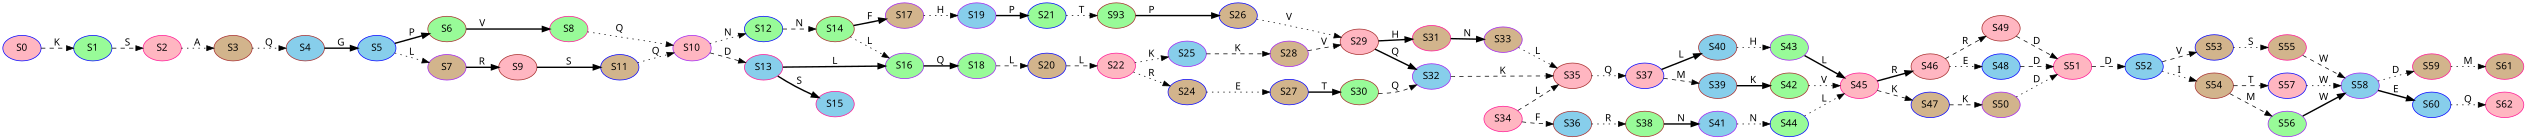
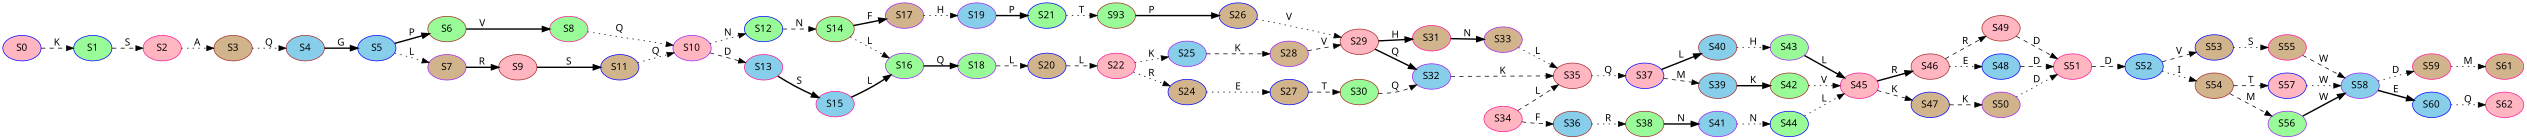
  strict digraph {
    fontname="Noto Sans"
    rankdir=LR
    node [color=blue fillcolor=tan fontname="Noto Sans" style=filled]
    edge [fontname="Noto Sans" style=dotted]
    S0 [fillcolor=lightpink]
    S1 [fillcolor=palegreen]
    S2 [color=deeppink fillcolor=lightpink]
    S3 [color=brown]
    S4 [color=brown fillcolor=skyblue]
    S5 [fillcolor=skyblue]
    S6 [color=brown fillcolor=palegreen]
    S7 [color=purple]
    S8 [color=deeppink fillcolor=palegreen]
    S9 [color=brown fillcolor=lightpink]
    S10 [color=purple fillcolor=lightpink]
    S11
    S12 [fillcolor=palegreen]
    S13 [color=deeppink fillcolor=skyblue]
    S14 [color=brown fillcolor=palegreen]
    S15 [color=deeppink fillcolor=skyblue]
    S16 [color=purple fillcolor=palegreen]
    S17 [color=purple]
    S18 [color=purple fillcolor=palegreen]
    S19 [color=purple fillcolor=skyblue]
    S20
    S21 [fillcolor=palegreen]
    S22 [color=deeppink fillcolor=lightpink]
    n24 [color=brown fillcolor=palegreen label=S93]
    S24
    S25 [color=purple fillcolor=skyblue]
    S26
    S27
    S28 [color=purple]
    S29 [color=brown fillcolor=lightpink]
    S30 [color=brown fillcolor=palegreen]
    S31 [color=deeppink]
    S32 [color=purple fillcolor=skyblue]
    S33 [color=purple]
    S35 [color=brown fillcolor=lightpink]
    S34 [color=deeppink fillcolor=lightpink]
    S36 [color=brown fillcolor=skyblue]
    S37 [fillcolor=lightpink]
    S38 [color=brown fillcolor=palegreen]
    S39 [color=brown fillcolor=skyblue]
    S40 [color=brown fillcolor=skyblue]
    S41 [color=purple fillcolor=skyblue]
    S42 [color=brown fillcolor=palegreen]
    S43 [color=purple fillcolor=palegreen]
    S44 [fillcolor=palegreen]
    S45 [color=deeppink fillcolor=lightpink]
    S46 [color=brown fillcolor=lightpink]
    S47
    S48 [fillcolor=skyblue]
    S49 [color=brown fillcolor=lightpink]
    S50 [color=purple]
    S51 [color=deeppink fillcolor=lightpink]
    S52 [fillcolor=skyblue]
    S53
    S54 [color=brown]
    S55 [color=deeppink]
    S56 [color=purple fillcolor=palegreen]
    S57 [fillcolor=lightpink]
    S58 [color=purple fillcolor=skyblue]
    S59 [color=deeppink]
    S60 [fillcolor=skyblue]
    S61 [color=deeppink]
    S62 [color=deeppink fillcolor=lightpink]
    S0 -> S1 [label=K style=dashed]
    S1 -> S2 [label=S style=dashed]
    S2 -> S3 [label=A]
    S3 -> S4 [label=Q]
    S4 -> S5 [label=G style=bold]
    S5 -> S6 [label=P style=bold]
    S5 -> S7 [label=L]
    S6 -> S8 [label=V style=bold]
    S7 -> S9 [label=R style=bold]
    S8 -> S10 [label=Q]
    S9 -> S11 [label=S style=bold]
    S10 -> S12 [label=N]
    S10 -> S13 [label=D style=dashed]
    S11 -> S10 [label=Q]
    S12 -> S14 [label=N style=dashed]
    S13 -> S15 [label=S style=bold]
    S14 -> S16 [label=L]
    S14 -> S17 [label=F style=bold]
-   S13 -> S16 [label=L style=bold]
+   S15 -> S16 [label=L style=bold]
    S16 -> S18 [label=Q style=bold]
    S17 -> S19 [label=H]
    S18 -> S20 [label=L style=dashed]
    S19 -> S21 [label=P style=bold]
    S20 -> S22 [label=L style=dashed]
    S21 -> n24 [label=T]
    S22 -> S24 [label=R]
    S22 -> S25 [label=K]
    n24 -> S26 [label=P style=bold]
    S24 -> S27 [label=E]
    S25 -> S28 [label=K style=dashed]
    S26 -> S29 [label=V]
-   S27 -> S30 [label=T style=bold]
+   S27 -> S30 [label=T style=dashed]
    S28 -> S29 [label=V style=dashed]
    S29 -> S31 [label=H style=bold]
    S29 -> S32 [label=Q style=bold]
    S30 -> S32 [label=Q style=dashed]
    S31 -> S33 [label=N style=bold]
    S32 -> S35 [label=K style=dashed]
    S33 -> S35 [label=L]
    S35 -> S37 [label=Q]
    S34 -> S35 [label=L style=dashed]
    S34 -> S36 [label=F style=dashed]
    S36 -> S38 [label=R]
    S37 -> S39 [label=M style=dashed]
    S37 -> S40 [label=L style=bold]
    S38 -> S41 [label=N style=bold]
    S39 -> S42 [label=K style=bold]
    S40 -> S43 [label=H]
    S41 -> S44 [label=N]
    S42 -> S45 [label=V]
    S43 -> S45 [label=L style=bold]
    S44 -> S45 [label=L]
    S45 -> S46 [label=R style=bold]
    S45 -> S47 [label=K style=dashed]
    S46 -> S48 [label=E]
    S46 -> S49 [label=R style=dashed]
    S47 -> S50 [label=K style=dashed]
    S48 -> S51 [label=D style=dashed]
    S49 -> S51 [label=D style=dashed]
    S50 -> S51 [label=D]
    S51 -> S52 [label=D style=dashed]
    S52 -> S53 [label=V style=dashed]
    S52 -> S54 [label=I]
    S53 -> S55 [label=S]
    S54 -> S56 [label=M style=dashed]
    S54 -> S57 [label=T style=dashed]
    S55 -> S58 [label=W style=dashed]
    S56 -> S58 [label=W style=bold]
    S57 -> S58 [label=W]
    S58 -> S59 [label=D]
    S58 -> S60 [label=E style=bold]
    S59 -> S61 [label=M]
    S60 -> S62 [label=Q]
  }
